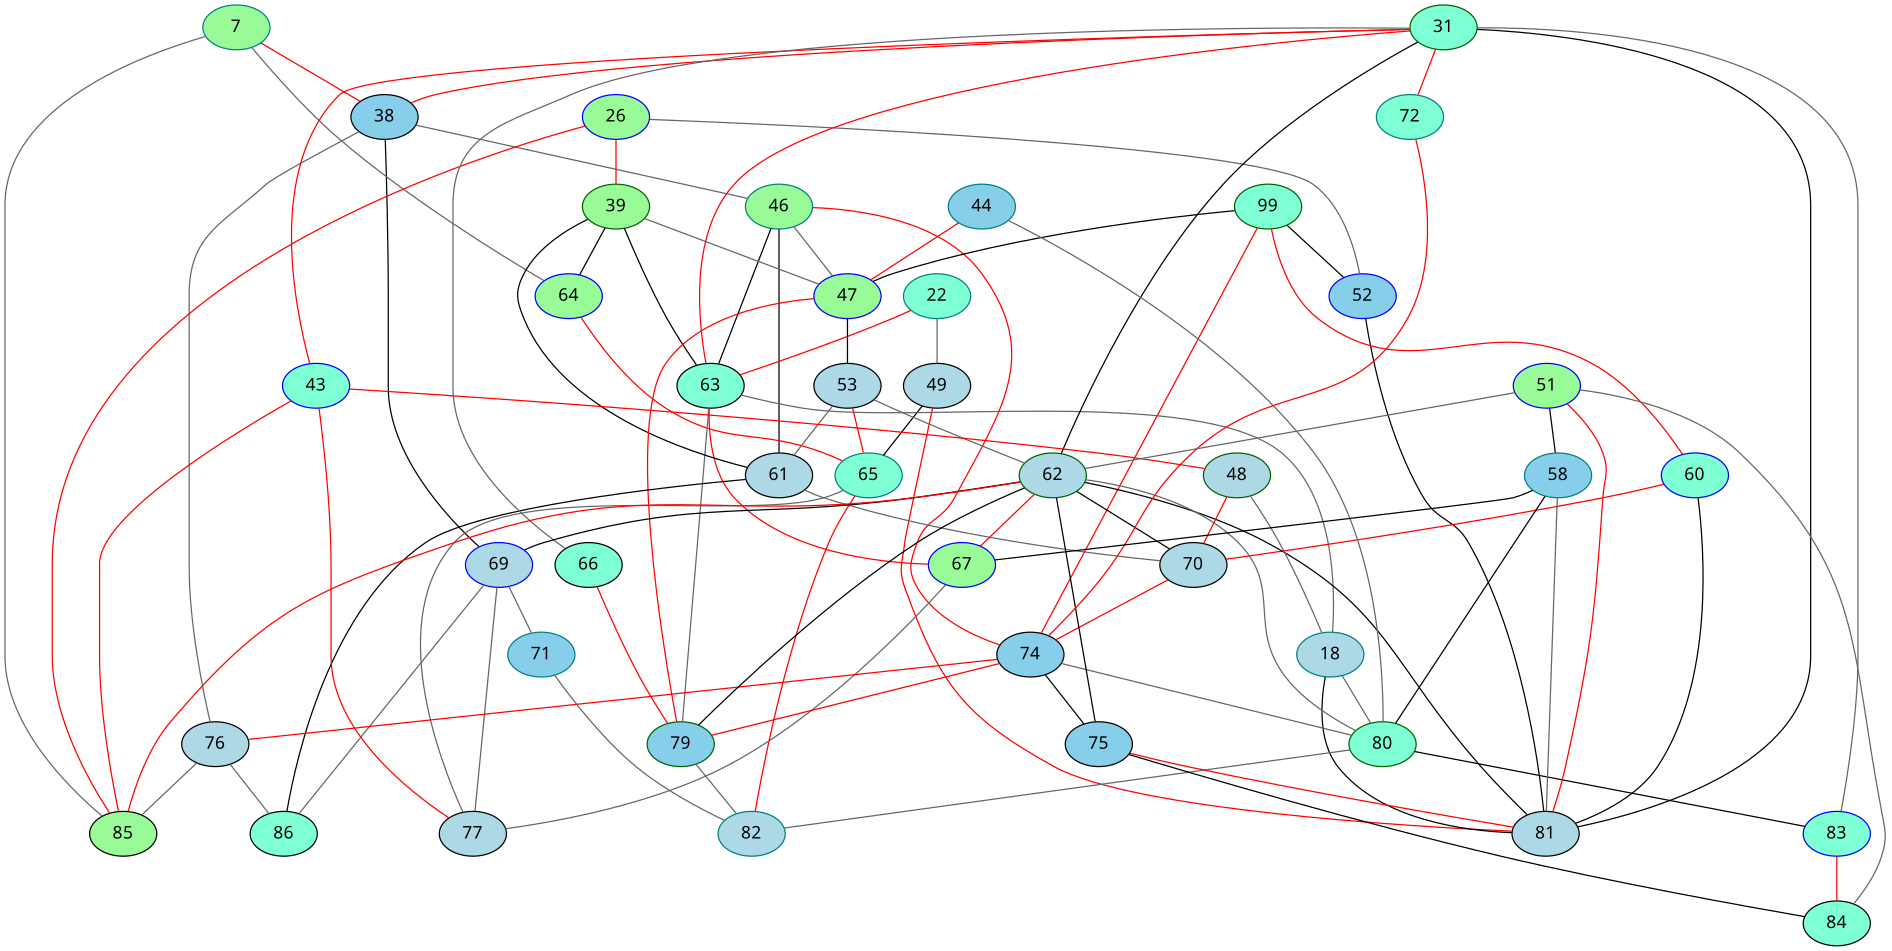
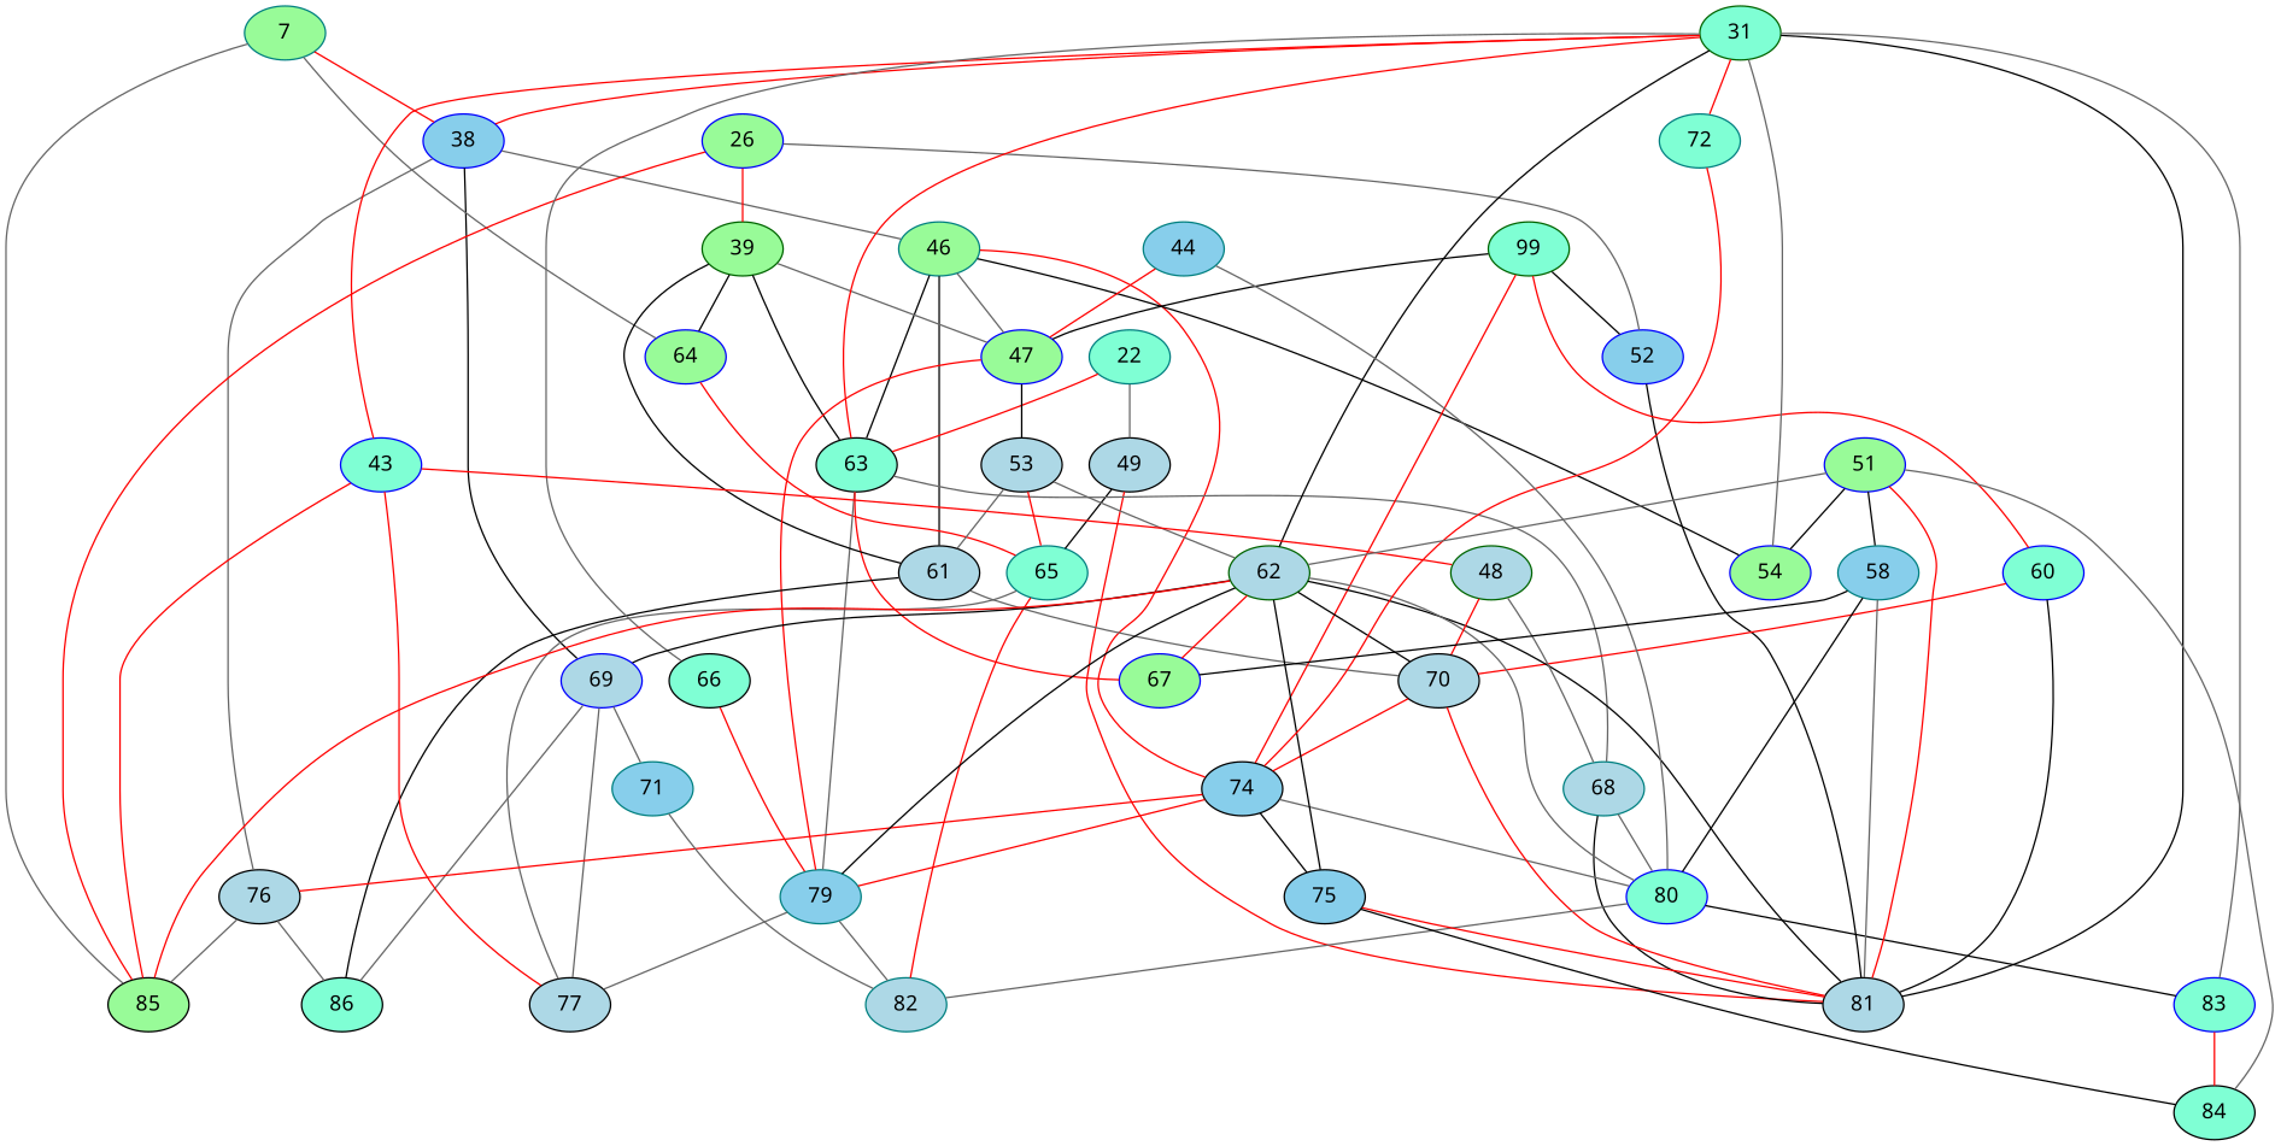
  graph {
    fontname="Noto Sans"
    node [color=black fillcolor=aquamarine fontname="Noto Sans" style=filled]
    edge [color=gray40 fontname="Noto Sans"]
-   38 [fillcolor=skyblue super="+24"]
+   38 [color=blue fillcolor=skyblue super="+24"]
    46 [color=teal fillcolor=palegreen super="+13"]
    69 [color=blue fillcolor=lightblue super="+50"]
    76 [fillcolor=lightblue]
    7 [color=teal fillcolor=palegreen]
    64 [color=blue fillcolor=palegreen super="+21"]
    85 [fillcolor=palegreen super="+56"]
    65 [color=teal]
    22 [color=teal]
    49 [fillcolor=lightblue]
    63 [super="+14+41+30"]
    81 [fillcolor=lightblue super="+78+4+73+59"]
-   79 [color=darkgreen fillcolor=skyblue super="+1+35"]
-   68 [color=teal fillcolor=lightblue super="+33" label=18]
+   79 [color=teal fillcolor=skyblue super="+1+35"]
+   68 [color=teal fillcolor=lightblue super="+33"]
    67 [color=blue fillcolor=palegreen]
    26 [color=blue fillcolor=palegreen super="+12"]
    39 [color=darkgreen fillcolor=palegreen]
    52 [color=blue fillcolor=skyblue super="+9"]
    47 [color=blue fillcolor=palegreen super="+23"]
    61 [fillcolor=lightblue super="+32"]
    53 [fillcolor=lightblue]
    n22 [color=darkgreen label=99]
    60 [color=blue super="+5"]
    74 [fillcolor=skyblue super="+3+20"]
    70 [fillcolor=lightblue super="+55"]
-   80 [color=darkgreen super="+15+36"]
+   80 [color=blue super="+15+36"]
    75 [fillcolor=skyblue]
    31 [color=darkgreen super="+25+19+17"]
    43 [color=blue]
+   54 [color=blue fillcolor=palegreen]
    62 [color=darkgreen fillcolor=lightblue super="+57"]
    66
    72 [color=teal]
    83 [color=blue]
    48 [color=darkgreen fillcolor=lightblue]
    77 [fillcolor=lightblue]
    84
    86
    71 [color=teal fillcolor=skyblue]
    82 [color=teal fillcolor=lightblue]
    44 [color=teal fillcolor=skyblue]
    51 [color=blue fillcolor=palegreen super="+28+16"]
    58 [color=teal fillcolor=skyblue]
    38 -- 46 [weight=2]
    38 -- 69 [color=black]
    38 -- 76
    46 -- 63 [color=black weight=2]
    46 -- 47 [weight=2]
    46 -- 61 [color=black]
    46 -- 74 [color=red]
+   46 -- 54 [color=black]
    69 -- 77
    69 -- 86
    69 -- 71
    76 -- 85
    76 -- 86
    7 -- 38 [color=red weight=2]
    7 -- 64 [weight=2]
    7 -- 85
    64 -- 65 [color=red]
    65 -- 77
    65 -- 82 [color=red]
    22 -- 49
    22 -- 63 [color=red weight=2]
    49 -- 65 [color=black]
    49 -- 81 [color=red]
    63 -- 79
    63 -- 68
    63 -- 67 [color=red weight=2]
    79 -- 82
    68 -- 81 [color=black weight=2]
    68 -- 80
-   67 -- 77
+   79 -- 77
    26 -- 85 [color=red]
    26 -- 39 [color=red]
    26 -- 52 [weight=2]
    39 -- 64 [color=black]
    39 -- 63 [color=black]
    39 -- 47
    39 -- 61 [color=black]
    52 -- 81 [color=black weight=2]
    47 -- 79 [color=red weight=2]
    47 -- 53 [color=black]
    61 -- 70
    61 -- 86 [color=black]
    53 -- 65 [color=red]
    53 -- 61
    53 -- 62
    n22 -- 52 [color=black]
    n22 -- 47 [color=black]
    n22 -- 60 [color=red]
    n22 -- 74 [color=red]
    60 -- 81 [color=black weight=2]
    60 -- 70 [color=red weight=2]
    74 -- 76 [color=red]
    74 -- 79 [color=red]
    74 -- 80
    74 -- 75 [color=black weight=3]
+   70 -- 81 [color=red]
    70 -- 74 [color=red weight=2]
    80 -- 83 [color=black]
    80 -- 82
    75 -- 81 [color=red weight=2]
    75 -- 84 [color=black]
    31 -- 38 [color=red weight=2]
    31 -- 63 [color=red weight=2]
    31 -- 81 [color=black weight=4]
    31 -- 43 [color=red]
+   31 -- 54 [weight=2]
    31 -- 62 [color=black]
    31 -- 66
    31 -- 72 [color=red]
    31 -- 83 [weight=2]
    43 -- 85 [color=red]
    43 -- 48 [color=red]
    43 -- 77 [color=red]
    62 -- 69 [color=black weight=3]
    62 -- 85 [color=red weight=2]
    62 -- 81 [color=black]
    62 -- 79 [color=black]
    62 -- 67 [color=red]
    62 -- 70 [color=black]
    62 -- 80
    62 -- 75 [color=black]
    66 -- 79 [color=red]
    72 -- 74 [color=red]
    83 -- 84 [color=red]
    48 -- 68
    48 -- 70 [color=red]
    71 -- 82
    44 -- 47 [color=red]
    44 -- 80
    51 -- 81 [color=red weight=2]
+   51 -- 54 [color=black]
    51 -- 62 [weight=2]
    51 -- 84
    51 -- 58 [color=black weight=2]
    58 -- 81
    58 -- 67 [color=black]
    58 -- 80 [color=black]
  }
